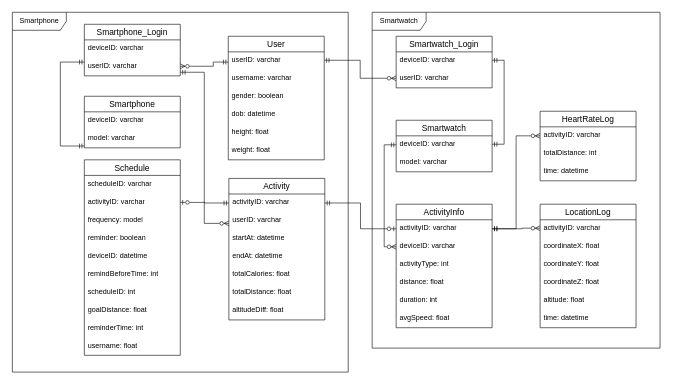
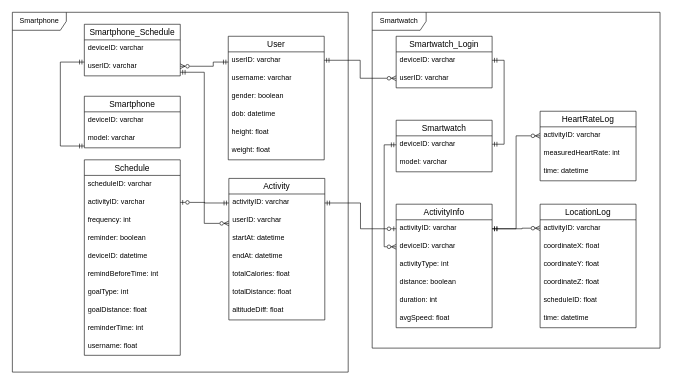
  <mxCell id="0" />
  <mxCell id="1" parent="0" />
  <mxCell id="2" value="Smartwatch" style="shape=umlFrame;whiteSpace=wrap;html=1;pointerEvents=0;width=90;height=30;" vertex="1" parent="1"><mxGeometry x="620" y="20" width="480" height="560" as="geometry" /></mxCell>
  <mxCell id="3" style="edgeStyle=orthogonalEdgeStyle;rounded=0;orthogonalLoop=1;jettySize=auto;html=1;startArrow=ERmandOne;startFill=0;endArrow=ERzeroToMany;endFill=0;" edge="1" parent="1" source="5" target="26"><mxGeometry relative="1" as="geometry"><Array as="points"><mxPoint x="355" y="103" /><mxPoint x="355" y="110" /></Array></mxGeometry></mxCell>
  <mxCell id="4" value="User" style="swimlane;fontStyle=0;childLayout=stackLayout;horizontal=1;startSize=26;horizontalStack=0;resizeParent=1;resizeParentMax=0;resizeLast=0;collapsible=1;marginBottom=0;align=center;fontSize=14;" vertex="1" parent="1"><mxGeometry x="380" y="60" width="160" height="206" as="geometry" /></mxCell>
  <mxCell id="5" value="userID: varchar" style="text;strokeColor=none;fillColor=none;spacingLeft=4;spacingRight=4;overflow=hidden;rotatable=0;points=[[0,0.5],[1,0.5]];portConstraint=eastwest;fontSize=12;whiteSpace=wrap;html=1;" vertex="1" parent="4"><mxGeometry y="26" width="160" height="30" as="geometry" /></mxCell>
  <mxCell id="6" value="username: varchar" style="text;strokeColor=none;fillColor=none;spacingLeft=4;spacingRight=4;overflow=hidden;rotatable=0;points=[[0,0.5],[1,0.5]];portConstraint=eastwest;fontSize=12;whiteSpace=wrap;html=1;" vertex="1" parent="4"><mxGeometry y="56" width="160" height="30" as="geometry" /></mxCell>
  <mxCell id="7" value="gender: boolean" style="text;strokeColor=none;fillColor=none;spacingLeft=4;spacingRight=4;overflow=hidden;rotatable=0;points=[[0,0.5],[1,0.5]];portConstraint=eastwest;fontSize=12;whiteSpace=wrap;html=1;" vertex="1" parent="4"><mxGeometry y="86" width="160" height="30" as="geometry" /></mxCell>
  <mxCell id="8" value="dob: datetime" style="text;strokeColor=none;fillColor=none;spacingLeft=4;spacingRight=4;overflow=hidden;rotatable=0;points=[[0,0.5],[1,0.5]];portConstraint=eastwest;fontSize=12;whiteSpace=wrap;html=1;" vertex="1" parent="4"><mxGeometry y="116" width="160" height="30" as="geometry" /></mxCell>
  <mxCell id="9" value="height: float" style="text;strokeColor=none;fillColor=none;spacingLeft=4;spacingRight=4;overflow=hidden;rotatable=0;points=[[0,0.5],[1,0.5]];portConstraint=eastwest;fontSize=12;whiteSpace=wrap;html=1;" vertex="1" parent="4"><mxGeometry y="146" width="160" height="30" as="geometry" /></mxCell>
  <mxCell id="10" value="weight: float" style="text;strokeColor=none;fillColor=none;spacingLeft=4;spacingRight=4;overflow=hidden;rotatable=0;points=[[0,0.5],[1,0.5]];portConstraint=eastwest;fontSize=12;whiteSpace=wrap;html=1;" vertex="1" parent="4"><mxGeometry y="176" width="160" height="30" as="geometry" /></mxCell>
  <mxCell id="11" value="Smartphone" style="shape=umlFrame;whiteSpace=wrap;html=1;pointerEvents=0;width=90;height=30;" vertex="1" parent="1"><mxGeometry x="20" y="20" width="560" height="600" as="geometry" /></mxCell>
  <mxCell id="12" value="Smartwatch_Login" style="swimlane;fontStyle=0;childLayout=stackLayout;horizontal=1;startSize=26;horizontalStack=0;resizeParent=1;resizeParentMax=0;resizeLast=0;collapsible=1;marginBottom=0;align=center;fontSize=14;" vertex="1" parent="1"><mxGeometry x="660" y="60" width="160" height="86" as="geometry" /></mxCell>
  <mxCell id="13" value="deviceID: varchar" style="text;strokeColor=none;fillColor=none;spacingLeft=4;spacingRight=4;overflow=hidden;rotatable=0;points=[[0,0.5],[1,0.5]];portConstraint=eastwest;fontSize=12;whiteSpace=wrap;html=1;" vertex="1" parent="12"><mxGeometry y="26" width="160" height="30" as="geometry" /></mxCell>
  <mxCell id="14" value="userID: varchar" style="text;strokeColor=none;fillColor=none;spacingLeft=4;spacingRight=4;overflow=hidden;rotatable=0;points=[[0,0.5],[1,0.5]];portConstraint=eastwest;fontSize=12;whiteSpace=wrap;html=1;" vertex="1" parent="12"><mxGeometry y="56" width="160" height="30" as="geometry" /></mxCell>
  <mxCell id="15" value="Smartwatch" style="swimlane;fontStyle=0;childLayout=stackLayout;horizontal=1;startSize=26;horizontalStack=0;resizeParent=1;resizeParentMax=0;resizeLast=0;collapsible=1;marginBottom=0;align=center;fontSize=14;" vertex="1" parent="1"><mxGeometry x="660" y="200" width="160" height="86" as="geometry" /></mxCell>
  <mxCell id="16" value="deviceID: varchar" style="text;strokeColor=none;fillColor=none;spacingLeft=4;spacingRight=4;overflow=hidden;rotatable=0;points=[[0,0.5],[1,0.5]];portConstraint=eastwest;fontSize=12;whiteSpace=wrap;html=1;" vertex="1" parent="15"><mxGeometry y="26" width="160" height="30" as="geometry" /></mxCell>
  <mxCell id="17" value="model: varchar" style="text;strokeColor=none;fillColor=none;spacingLeft=4;spacingRight=4;overflow=hidden;rotatable=0;points=[[0,0.5],[1,0.5]];portConstraint=eastwest;fontSize=12;whiteSpace=wrap;html=1;" vertex="1" parent="15"><mxGeometry y="56" width="160" height="30" as="geometry" /></mxCell>
  <mxCell id="18" value="ActivityInfo" style="swimlane;fontStyle=0;childLayout=stackLayout;horizontal=1;startSize=26;horizontalStack=0;resizeParent=1;resizeParentMax=0;resizeLast=0;collapsible=1;marginBottom=0;align=center;fontSize=14;" vertex="1" parent="1"><mxGeometry x="660" y="340" width="160" height="206" as="geometry" /></mxCell>
  <mxCell id="19" value="activityID: varchar" style="text;strokeColor=none;fillColor=none;spacingLeft=4;spacingRight=4;overflow=hidden;rotatable=0;points=[[0,0.5],[1,0.5]];portConstraint=eastwest;fontSize=12;whiteSpace=wrap;html=1;" vertex="1" parent="18"><mxGeometry y="26" width="160" height="30" as="geometry" /></mxCell>
  <mxCell id="20" value="deviceID: varchar" style="text;strokeColor=none;fillColor=none;spacingLeft=4;spacingRight=4;overflow=hidden;rotatable=0;points=[[0,0.5],[1,0.5]];portConstraint=eastwest;fontSize=12;whiteSpace=wrap;html=1;" vertex="1" parent="18"><mxGeometry y="56" width="160" height="30" as="geometry" /></mxCell>
  <mxCell id="21" value="activityType: int" style="text;strokeColor=none;fillColor=none;spacingLeft=4;spacingRight=4;overflow=hidden;rotatable=0;points=[[0,0.5],[1,0.5]];portConstraint=eastwest;fontSize=12;whiteSpace=wrap;html=1;" vertex="1" parent="18"><mxGeometry y="86" width="160" height="30" as="geometry" /></mxCell>
- <mxCell id="22" value="distance: float" style="text;strokeColor=none;fillColor=none;spacingLeft=4;spacingRight=4;overflow=hidden;rotatable=0;points=[[0,0.5],[1,0.5]];portConstraint=eastwest;fontSize=12;whiteSpace=wrap;html=1;" vertex="1" parent="18"><mxGeometry y="116" width="160" height="30" as="geometry" /></mxCell>
+ <mxCell id="22" value="distance: boolean" style="text;strokeColor=none;fillColor=none;spacingLeft=4;spacingRight=4;overflow=hidden;rotatable=0;points=[[0,0.5],[1,0.5]];portConstraint=eastwest;fontSize=12;whiteSpace=wrap;html=1;" vertex="1" parent="18"><mxGeometry y="116" width="160" height="30" as="geometry" /></mxCell>
  <mxCell id="23" value="duration: int" style="text;strokeColor=none;fillColor=none;spacingLeft=4;spacingRight=4;overflow=hidden;rotatable=0;points=[[0,0.5],[1,0.5]];portConstraint=eastwest;fontSize=12;whiteSpace=wrap;html=1;" vertex="1" parent="18"><mxGeometry y="146" width="160" height="30" as="geometry" /></mxCell>
  <mxCell id="24" value="avgSpeed: float" style="text;strokeColor=none;fillColor=none;spacingLeft=4;spacingRight=4;overflow=hidden;rotatable=0;points=[[0,0.5],[1,0.5]];portConstraint=eastwest;fontSize=12;whiteSpace=wrap;html=1;" vertex="1" parent="18"><mxGeometry y="176" width="160" height="30" as="geometry" /></mxCell>
  <mxCell id="25" style="edgeStyle=orthogonalEdgeStyle;rounded=0;orthogonalLoop=1;jettySize=auto;html=1;startArrow=ERmandOne;startFill=0;endArrow=ERmandOne;endFill=0;" edge="1" parent="1" source="26" target="29"><mxGeometry relative="1" as="geometry"><Array as="points"><mxPoint x="100" y="103" /><mxPoint x="100" y="243" /></Array></mxGeometry></mxCell>
- <mxCell id="26" value="Smartphone_Login" style="swimlane;fontStyle=0;childLayout=stackLayout;horizontal=1;startSize=26;horizontalStack=0;resizeParent=1;resizeParentMax=0;resizeLast=0;collapsible=1;marginBottom=0;align=center;fontSize=14;" vertex="1" parent="1"><mxGeometry x="140" y="40" width="160" height="86" as="geometry" /></mxCell>
+ <mxCell id="26" value="Smartphone_Schedule" style="swimlane;fontStyle=0;childLayout=stackLayout;horizontal=1;startSize=26;horizontalStack=0;resizeParent=1;resizeParentMax=0;resizeLast=0;collapsible=1;marginBottom=0;align=center;fontSize=14;" vertex="1" parent="1"><mxGeometry x="140" y="40" width="160" height="86" as="geometry" /></mxCell>
  <mxCell id="27" value="deviceID: varchar" style="text;strokeColor=none;fillColor=none;spacingLeft=4;spacingRight=4;overflow=hidden;rotatable=0;points=[[0,0.5],[1,0.5]];portConstraint=eastwest;fontSize=12;whiteSpace=wrap;html=1;" vertex="1" parent="26"><mxGeometry y="26" width="160" height="30" as="geometry" /></mxCell>
  <mxCell id="28" value="userID: varchar" style="text;strokeColor=none;fillColor=none;spacingLeft=4;spacingRight=4;overflow=hidden;rotatable=0;points=[[0,0.5],[1,0.5]];portConstraint=eastwest;fontSize=12;whiteSpace=wrap;html=1;" vertex="1" parent="26"><mxGeometry y="56" width="160" height="30" as="geometry" /></mxCell>
  <mxCell id="29" value="Smartphone" style="swimlane;fontStyle=0;childLayout=stackLayout;horizontal=1;startSize=26;horizontalStack=0;resizeParent=1;resizeParentMax=0;resizeLast=0;collapsible=1;marginBottom=0;align=center;fontSize=14;" vertex="1" parent="1"><mxGeometry x="140" y="160" width="160" height="86" as="geometry" /></mxCell>
  <mxCell id="30" value="deviceID: varchar" style="text;strokeColor=none;fillColor=none;spacingLeft=4;spacingRight=4;overflow=hidden;rotatable=0;points=[[0,0.5],[1,0.5]];portConstraint=eastwest;fontSize=12;whiteSpace=wrap;html=1;" vertex="1" parent="29"><mxGeometry y="26" width="160" height="30" as="geometry" /></mxCell>
  <mxCell id="31" value="model: varchar" style="text;strokeColor=none;fillColor=none;spacingLeft=4;spacingRight=4;overflow=hidden;rotatable=0;points=[[0,0.5],[1,0.5]];portConstraint=eastwest;fontSize=12;whiteSpace=wrap;html=1;" vertex="1" parent="29"><mxGeometry y="56" width="160" height="30" as="geometry" /></mxCell>
  <mxCell id="32" value="Activity" style="swimlane;fontStyle=0;childLayout=stackLayout;horizontal=1;startSize=26;horizontalStack=0;resizeParent=1;resizeParentMax=0;resizeLast=0;collapsible=1;marginBottom=0;align=center;fontSize=14;" vertex="1" parent="1"><mxGeometry x="381" y="297" width="160" height="236" as="geometry" /></mxCell>
  <mxCell id="33" value="activityID: varchar" style="text;strokeColor=none;fillColor=none;spacingLeft=4;spacingRight=4;overflow=hidden;rotatable=0;points=[[0,0.5],[1,0.5]];portConstraint=eastwest;fontSize=12;whiteSpace=wrap;html=1;" vertex="1" parent="32"><mxGeometry y="26" width="160" height="30" as="geometry" /></mxCell>
  <mxCell id="34" value="userID: varchar" style="text;strokeColor=none;fillColor=none;spacingLeft=4;spacingRight=4;overflow=hidden;rotatable=0;points=[[0,0.5],[1,0.5]];portConstraint=eastwest;fontSize=12;whiteSpace=wrap;html=1;" vertex="1" parent="32"><mxGeometry y="56" width="160" height="30" as="geometry" /></mxCell>
  <mxCell id="35" value="startAt: datetime" style="text;strokeColor=none;fillColor=none;spacingLeft=4;spacingRight=4;overflow=hidden;rotatable=0;points=[[0,0.5],[1,0.5]];portConstraint=eastwest;fontSize=12;whiteSpace=wrap;html=1;" vertex="1" parent="32"><mxGeometry y="86" width="160" height="30" as="geometry" /></mxCell>
  <mxCell id="36" value="endAt: datetime" style="text;strokeColor=none;fillColor=none;spacingLeft=4;spacingRight=4;overflow=hidden;rotatable=0;points=[[0,0.5],[1,0.5]];portConstraint=eastwest;fontSize=12;whiteSpace=wrap;html=1;" vertex="1" parent="32"><mxGeometry y="116" width="160" height="30" as="geometry" /></mxCell>
  <mxCell id="37" value="totalCalories: float" style="text;strokeColor=none;fillColor=none;spacingLeft=4;spacingRight=4;overflow=hidden;rotatable=0;points=[[0,0.5],[1,0.5]];portConstraint=eastwest;fontSize=12;whiteSpace=wrap;html=1;" vertex="1" parent="32"><mxGeometry y="146" width="160" height="30" as="geometry" /></mxCell>
  <mxCell id="38" value="totalDistance: float" style="text;strokeColor=none;fillColor=none;spacingLeft=4;spacingRight=4;overflow=hidden;rotatable=0;points=[[0,0.5],[1,0.5]];portConstraint=eastwest;fontSize=12;whiteSpace=wrap;html=1;" vertex="1" parent="32"><mxGeometry y="176" width="160" height="30" as="geometry" /></mxCell>
  <mxCell id="39" value="altitudeDiff: float" style="text;strokeColor=none;fillColor=none;spacingLeft=4;spacingRight=4;overflow=hidden;rotatable=0;points=[[0,0.5],[1,0.5]];portConstraint=eastwest;fontSize=12;whiteSpace=wrap;html=1;" vertex="1" parent="32"><mxGeometry y="206" width="160" height="30" as="geometry" /></mxCell>
  <mxCell id="40" value="HeartRateLog" style="swimlane;fontStyle=0;childLayout=stackLayout;horizontal=1;startSize=26;horizontalStack=0;resizeParent=1;resizeParentMax=0;resizeLast=0;collapsible=1;marginBottom=0;align=center;fontSize=14;" vertex="1" parent="1"><mxGeometry x="900" y="185" width="160" height="116" as="geometry" /></mxCell>
  <mxCell id="41" value="activityID: varchar" style="text;strokeColor=none;fillColor=none;spacingLeft=4;spacingRight=4;overflow=hidden;rotatable=0;points=[[0,0.5],[1,0.5]];portConstraint=eastwest;fontSize=12;whiteSpace=wrap;html=1;" vertex="1" parent="40"><mxGeometry y="26" width="160" height="30" as="geometry" /></mxCell>
- <mxCell id="42" value="totalDistance: int" style="text;strokeColor=none;fillColor=none;spacingLeft=4;spacingRight=4;overflow=hidden;rotatable=0;points=[[0,0.5],[1,0.5]];portConstraint=eastwest;fontSize=12;whiteSpace=wrap;html=1;" vertex="1" parent="40"><mxGeometry y="56" width="160" height="30" as="geometry" /></mxCell>
+ <mxCell id="42" value="measuredHeartRate: int" style="text;strokeColor=none;fillColor=none;spacingLeft=4;spacingRight=4;overflow=hidden;rotatable=0;points=[[0,0.5],[1,0.5]];portConstraint=eastwest;fontSize=12;whiteSpace=wrap;html=1;" vertex="1" parent="40"><mxGeometry y="56" width="160" height="30" as="geometry" /></mxCell>
  <mxCell id="43" value="time: datetime" style="text;strokeColor=none;fillColor=none;spacingLeft=4;spacingRight=4;overflow=hidden;rotatable=0;points=[[0,0.5],[1,0.5]];portConstraint=eastwest;fontSize=12;whiteSpace=wrap;html=1;" vertex="1" parent="40"><mxGeometry y="86" width="160" height="30" as="geometry" /></mxCell>
  <mxCell id="44" value="LocationLog" style="swimlane;fontStyle=0;childLayout=stackLayout;horizontal=1;startSize=26;horizontalStack=0;resizeParent=1;resizeParentMax=0;resizeLast=0;collapsible=1;marginBottom=0;align=center;fontSize=14;" vertex="1" parent="1"><mxGeometry x="900" y="340" width="160" height="206" as="geometry" /></mxCell>
  <mxCell id="45" value="activityID: varchar" style="text;strokeColor=none;fillColor=none;spacingLeft=4;spacingRight=4;overflow=hidden;rotatable=0;points=[[0,0.5],[1,0.5]];portConstraint=eastwest;fontSize=12;whiteSpace=wrap;html=1;" vertex="1" parent="44"><mxGeometry y="26" width="160" height="30" as="geometry" /></mxCell>
  <mxCell id="46" value="coordinateX: float" style="text;strokeColor=none;fillColor=none;spacingLeft=4;spacingRight=4;overflow=hidden;rotatable=0;points=[[0,0.5],[1,0.5]];portConstraint=eastwest;fontSize=12;whiteSpace=wrap;html=1;" vertex="1" parent="44"><mxGeometry y="56" width="160" height="30" as="geometry" /></mxCell>
  <mxCell id="47" value="coordinateY: float" style="text;strokeColor=none;fillColor=none;spacingLeft=4;spacingRight=4;overflow=hidden;rotatable=0;points=[[0,0.5],[1,0.5]];portConstraint=eastwest;fontSize=12;whiteSpace=wrap;html=1;" vertex="1" parent="44"><mxGeometry y="86" width="160" height="30" as="geometry" /></mxCell>
  <mxCell id="48" value="coordinateZ: float" style="text;strokeColor=none;fillColor=none;spacingLeft=4;spacingRight=4;overflow=hidden;rotatable=0;points=[[0,0.5],[1,0.5]];portConstraint=eastwest;fontSize=12;whiteSpace=wrap;html=1;" vertex="1" parent="44"><mxGeometry y="116" width="160" height="30" as="geometry" /></mxCell>
- <mxCell id="49" value="altitude: float" style="text;strokeColor=none;fillColor=none;spacingLeft=4;spacingRight=4;overflow=hidden;rotatable=0;points=[[0,0.5],[1,0.5]];portConstraint=eastwest;fontSize=12;whiteSpace=wrap;html=1;" vertex="1" parent="44"><mxGeometry y="146" width="160" height="30" as="geometry" /></mxCell>
+ <mxCell id="49" value="scheduleID: float" style="text;strokeColor=none;fillColor=none;spacingLeft=4;spacingRight=4;overflow=hidden;rotatable=0;points=[[0,0.5],[1,0.5]];portConstraint=eastwest;fontSize=12;whiteSpace=wrap;html=1;" vertex="1" parent="44"><mxGeometry y="146" width="160" height="30" as="geometry" /></mxCell>
  <mxCell id="50" value="time: datetime" style="text;strokeColor=none;fillColor=none;spacingLeft=4;spacingRight=4;overflow=hidden;rotatable=0;points=[[0,0.5],[1,0.5]];portConstraint=eastwest;fontSize=12;whiteSpace=wrap;html=1;" vertex="1" parent="44"><mxGeometry y="176" width="160" height="30" as="geometry" /></mxCell>
  <mxCell id="51" value="Schedule" style="swimlane;fontStyle=0;childLayout=stackLayout;horizontal=1;startSize=26;horizontalStack=0;resizeParent=1;resizeParentMax=0;resizeLast=0;collapsible=1;marginBottom=0;align=center;fontSize=14;" vertex="1" parent="1"><mxGeometry x="140" y="266" width="160" height="326" as="geometry" /></mxCell>
  <mxCell id="52" value="scheduleID: varchar" style="text;strokeColor=none;fillColor=none;spacingLeft=4;spacingRight=4;overflow=hidden;rotatable=0;points=[[0,0.5],[1,0.5]];portConstraint=eastwest;fontSize=12;whiteSpace=wrap;html=1;" vertex="1" parent="51"><mxGeometry y="26" width="160" height="30" as="geometry" /></mxCell>
  <mxCell id="53" value="activityID: varchar" style="text;strokeColor=none;fillColor=none;spacingLeft=4;spacingRight=4;overflow=hidden;rotatable=0;points=[[0,0.5],[1,0.5]];portConstraint=eastwest;fontSize=12;whiteSpace=wrap;html=1;" vertex="1" parent="51"><mxGeometry y="56" width="160" height="30" as="geometry" /></mxCell>
- <mxCell id="54" value="frequency: model" style="text;strokeColor=none;fillColor=none;spacingLeft=4;spacingRight=4;overflow=hidden;rotatable=0;points=[[0,0.5],[1,0.5]];portConstraint=eastwest;fontSize=12;whiteSpace=wrap;html=1;" vertex="1" parent="51"><mxGeometry y="86" width="160" height="30" as="geometry" /></mxCell>
+ <mxCell id="54" value="frequency: int" style="text;strokeColor=none;fillColor=none;spacingLeft=4;spacingRight=4;overflow=hidden;rotatable=0;points=[[0,0.5],[1,0.5]];portConstraint=eastwest;fontSize=12;whiteSpace=wrap;html=1;" vertex="1" parent="51"><mxGeometry y="86" width="160" height="30" as="geometry" /></mxCell>
  <mxCell id="55" value="reminder: boolean" style="text;strokeColor=none;fillColor=none;spacingLeft=4;spacingRight=4;overflow=hidden;rotatable=0;points=[[0,0.5],[1,0.5]];portConstraint=eastwest;fontSize=12;whiteSpace=wrap;html=1;" vertex="1" parent="51"><mxGeometry y="116" width="160" height="30" as="geometry" /></mxCell>
  <mxCell id="56" value="deviceID: datetime" style="text;strokeColor=none;fillColor=none;spacingLeft=4;spacingRight=4;overflow=hidden;rotatable=0;points=[[0,0.5],[1,0.5]];portConstraint=eastwest;fontSize=12;whiteSpace=wrap;html=1;" vertex="1" parent="51"><mxGeometry y="146" width="160" height="30" as="geometry" /></mxCell>
  <mxCell id="57" value="remindBeforeTime: int" style="text;strokeColor=none;fillColor=none;spacingLeft=4;spacingRight=4;overflow=hidden;rotatable=0;points=[[0,0.5],[1,0.5]];portConstraint=eastwest;fontSize=12;whiteSpace=wrap;html=1;" vertex="1" parent="51"><mxGeometry y="176" width="160" height="30" as="geometry" /></mxCell>
- <mxCell id="58" value="scheduleID: int" style="text;strokeColor=none;fillColor=none;spacingLeft=4;spacingRight=4;overflow=hidden;rotatable=0;points=[[0,0.5],[1,0.5]];portConstraint=eastwest;fontSize=12;whiteSpace=wrap;html=1;" vertex="1" parent="51"><mxGeometry y="206" width="160" height="30" as="geometry" /></mxCell>
+ <mxCell id="58" value="goalType: int" style="text;strokeColor=none;fillColor=none;spacingLeft=4;spacingRight=4;overflow=hidden;rotatable=0;points=[[0,0.5],[1,0.5]];portConstraint=eastwest;fontSize=12;whiteSpace=wrap;html=1;" vertex="1" parent="51"><mxGeometry y="206" width="160" height="30" as="geometry" /></mxCell>
  <mxCell id="59" value="goalDistance: float" style="text;strokeColor=none;fillColor=none;spacingLeft=4;spacingRight=4;overflow=hidden;rotatable=0;points=[[0,0.5],[1,0.5]];portConstraint=eastwest;fontSize=12;whiteSpace=wrap;html=1;" vertex="1" parent="51"><mxGeometry y="236" width="160" height="30" as="geometry" /></mxCell>
  <mxCell id="60" value="reminderTime: int" style="text;strokeColor=none;fillColor=none;spacingLeft=4;spacingRight=4;overflow=hidden;rotatable=0;points=[[0,0.5],[1,0.5]];portConstraint=eastwest;fontSize=12;whiteSpace=wrap;html=1;" vertex="1" parent="51"><mxGeometry y="266" width="160" height="30" as="geometry" /></mxCell>
  <mxCell id="61" value="username: float" style="text;strokeColor=none;fillColor=none;spacingLeft=4;spacingRight=4;overflow=hidden;rotatable=0;points=[[0,0.5],[1,0.5]];portConstraint=eastwest;fontSize=12;whiteSpace=wrap;html=1;" vertex="1" parent="51"><mxGeometry y="296" width="160" height="30" as="geometry" /></mxCell>
  <mxCell id="62" style="edgeStyle=orthogonalEdgeStyle;rounded=0;orthogonalLoop=1;jettySize=auto;html=1;startArrow=ERmandOne;startFill=0;endArrow=ERzeroToMany;endFill=0;" edge="1" parent="1" source="5" target="12"><mxGeometry relative="1" as="geometry"><mxPoint x="430" y="177" as="sourcePoint" /><mxPoint x="310" y="113" as="targetPoint" /><Array as="points"><mxPoint x="600" y="100" /><mxPoint x="600" y="130" /></Array></mxGeometry></mxCell>
  <mxCell id="63" style="edgeStyle=orthogonalEdgeStyle;rounded=0;orthogonalLoop=1;jettySize=auto;html=1;startArrow=ERmandOne;startFill=0;endArrow=ERmandOne;endFill=0;" edge="1" parent="1" source="12" target="15"><mxGeometry relative="1" as="geometry"><mxPoint x="150" y="113" as="sourcePoint" /><mxPoint x="150" y="253" as="targetPoint" /><Array as="points"><mxPoint x="840" y="100" /><mxPoint x="840" y="240" /></Array></mxGeometry></mxCell>
  <mxCell id="64" style="edgeStyle=orthogonalEdgeStyle;rounded=0;orthogonalLoop=1;jettySize=auto;html=1;startArrow=ERmandOne;startFill=0;endArrow=ERzeroToMany;endFill=0;" edge="1" parent="1" source="16" target="20"><mxGeometry relative="1" as="geometry"><mxPoint x="830" y="110" as="sourcePoint" /><mxPoint x="830" y="250" as="targetPoint" /><Array as="points"><mxPoint x="640" y="241" /><mxPoint x="640" y="411" /></Array></mxGeometry></mxCell>
  <mxCell id="65" style="edgeStyle=orthogonalEdgeStyle;rounded=0;orthogonalLoop=1;jettySize=auto;html=1;startArrow=ERmandOne;startFill=0;endArrow=ERzeroToMany;endFill=0;" edge="1" parent="1" source="19" target="41"><mxGeometry relative="1" as="geometry"><Array as="points"><mxPoint x="860" y="381" /><mxPoint x="860" y="226" /></Array></mxGeometry></mxCell>
  <mxCell id="66" style="edgeStyle=orthogonalEdgeStyle;rounded=0;orthogonalLoop=1;jettySize=auto;html=1;startArrow=ERmandOne;startFill=0;endArrow=ERzeroToMany;endFill=0;" edge="1" parent="1" source="19" target="45"><mxGeometry relative="1" as="geometry"><mxPoint x="830" y="391" as="sourcePoint" /><mxPoint x="910" y="191" as="targetPoint" /><Array as="points"><mxPoint x="870" y="381" /><mxPoint x="870" y="380" /></Array></mxGeometry></mxCell>
  <mxCell id="67" style="edgeStyle=orthogonalEdgeStyle;rounded=0;orthogonalLoop=1;jettySize=auto;html=1;endArrow=ERmandOne;endFill=0;startArrow=ERzeroToOne;startFill=0;" edge="1" parent="1" source="19" target="33"><mxGeometry relative="1" as="geometry" /></mxCell>
  <mxCell id="68" style="edgeStyle=orthogonalEdgeStyle;rounded=0;orthogonalLoop=1;jettySize=auto;html=1;endArrow=ERmandOne;endFill=0;startArrow=ERzeroToMany;startFill=0;" edge="1" parent="1" source="34" target="28"><mxGeometry relative="1" as="geometry"><Array as="points"><mxPoint x="340" y="372" /><mxPoint x="340" y="120" /></Array></mxGeometry></mxCell>
  <mxCell id="69" style="edgeStyle=orthogonalEdgeStyle;rounded=0;orthogonalLoop=1;jettySize=auto;html=1;startArrow=ERzeroToOne;startFill=0;endArrow=ERmandOne;endFill=0;" edge="1" parent="1" source="53" target="33"><mxGeometry relative="1" as="geometry" /></mxCell>
